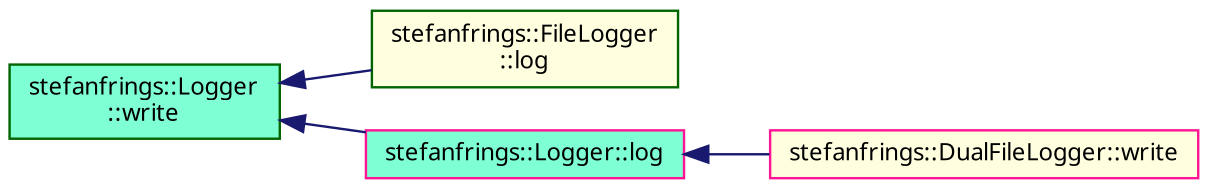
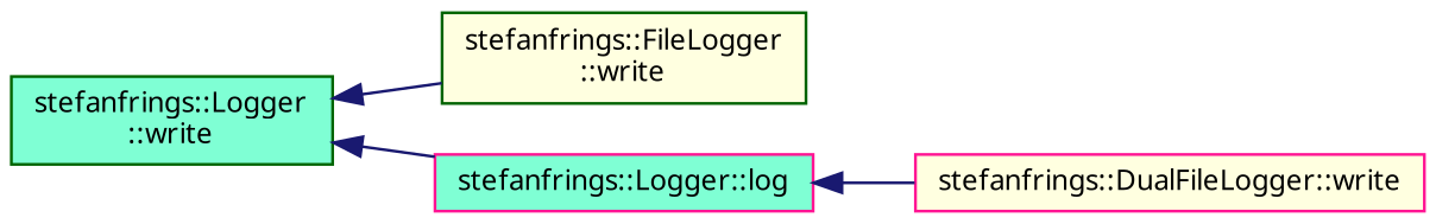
  digraph {
    fontname="Noto Sans"
    rankdir=LR
    node [color=darkgreen fillcolor=aquamarine fontname="Noto Sans" fontsize=10 shape=record style=filled]
    edge [color=midnightblue dir=back fontname="Noto Sans" fontsize=10 labelfontname=Helvetica labelfontsize=10 style=solid]
    n1 [fontcolor=black height=0.2 label="stefanfrings::Logger\l::write" width=0.4]
-   n2 [fillcolor=lightyellow height=0.2 label="stefanfrings::FileLogger\l::log" width=0.4]
+   n2 [fillcolor=lightyellow height=0.2 label="stefanfrings::FileLogger\l::write" width=0.4]
    n3 [color=deeppink height=0.2 label="stefanfrings::Logger::log" width=0.4]
    n4 [color=deeppink fillcolor=lightyellow height=0.2 label="stefanfrings::DualFileLogger::write" width=0.4]
    n1 -> n2
    n1 -> n3
    n3 -> n4
  }
